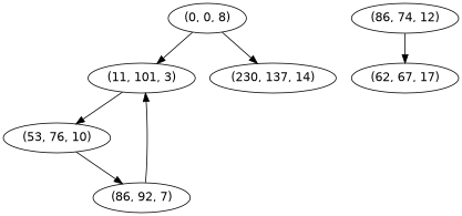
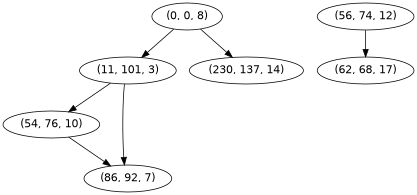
  digraph {
    fontname="DejaVu Sans"
    node [fontname="DejaVu Sans"]
    edge [fontname="DejaVu Sans"]
    n1 [label="(0, 0, 8)"]
    "(11, 101, 3)"
    n3 [label="(230, 137, 14)"]
-   "(53, 76, 10)"
+   "(53, 76, 10)" [label="(54, 76, 10)"]
    "(86, 92, 7)"
-   "(56, 74, 12)" [label="(86, 74, 12)"]
-   "(62, 68, 17)" [label="(62, 67, 17)"]
+   "(56, 74, 12)"
+   "(62, 68, 17)"
    n1 -> "(11, 101, 3)"
    n1 -> n3
    "(11, 101, 3)" -> "(53, 76, 10)"
-   "(86, 92, 7)" -> "(11, 101, 3)"
+   "(11, 101, 3)" -> "(86, 92, 7)"
    "(53, 76, 10)" -> "(86, 92, 7)"
    "(56, 74, 12)" -> "(62, 68, 17)"
  }
